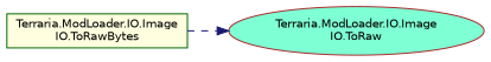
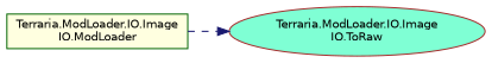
  digraph {
    rankdir=LR
    node [fontname=Helvetica fontsize=10 style=filled]
-   n1 [color=darkgreen fillcolor=lightyellow fontcolor=black height=0.2 label="Terraria.ModLoader.IO.Image\lIO.ToRawBytes" shape=box width=0.4]
+   n1 [color=darkgreen fillcolor=lightyellow fontcolor=black height=0.2 label="Terraria.ModLoader.IO.Image\lIO.ModLoader" shape=box width=0.4]
    n2 [color=brown fillcolor=aquamarine height=0.2 label="Terraria.ModLoader.IO.Image\lIO.ToRaw" shape=ellipse width=0.4]
    n1 -> n2 [color=midnightblue fontname=Helvetica fontsize=10 labelfontname=Helvetica labelfontsize=10 style=dashed]
  }
